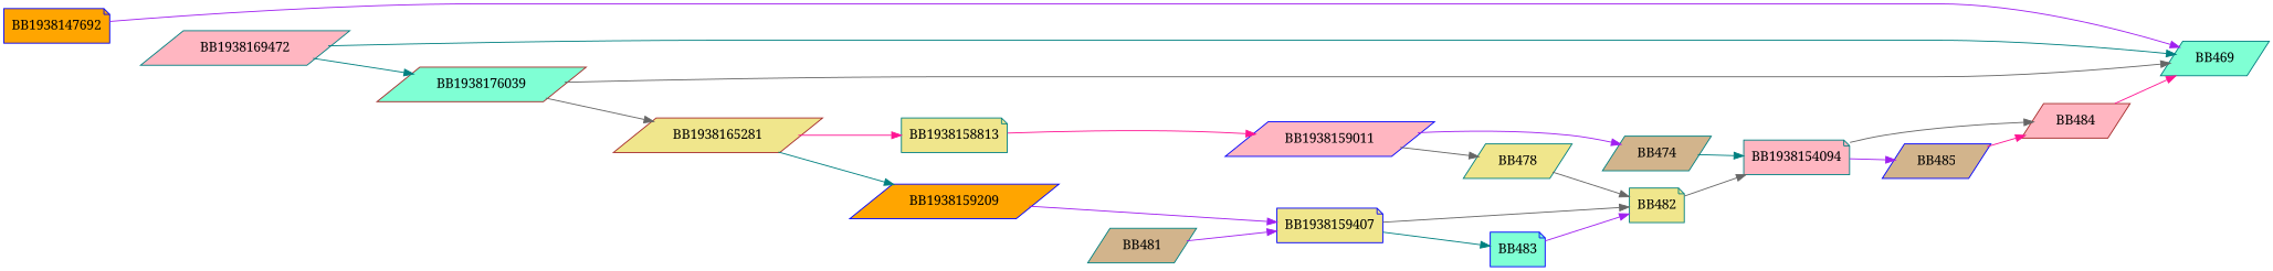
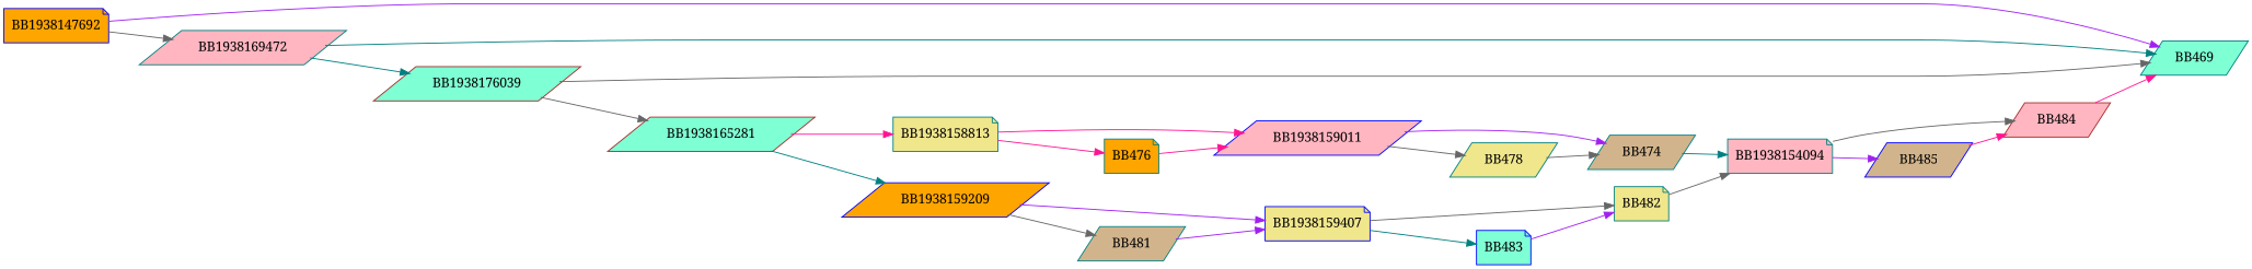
  digraph {
    fontname="Noto Serif"
    rankdir=LR
    node [color=teal fillcolor=khaki fontname="Noto Serif" shape=parallelogram style=filled]
    edge [color=gray40 fontname="Noto Serif"]
    BB1938147692 [color=blue fillcolor=orange shape=note]
    BB469 [fillcolor=aquamarine]
    BB1938169472 [fillcolor=lightpink]
    BB1938176039 [color=brown fillcolor=aquamarine]
-   BB1938165281 [color=brown]
+   BB1938165281 [color=brown fillcolor=aquamarine]
    BB1938158813 [shape=note]
    BB1938159209 [color=blue fillcolor=orange]
    BB1938159011 [color=blue fillcolor=lightpink]
+   BB476 [fillcolor=orange shape=note]
    BB1938159407 [color=blue shape=note]
    BB481 [fillcolor=tan]
    n12 [fillcolor=tan label=BB474]
    BB478
    BB482 [shape=note]
    BB483 [color=blue fillcolor=aquamarine shape=note]
    BB1938154094 [fillcolor=lightpink shape=note]
    BB484 [color=brown fillcolor=lightpink]
    BB485 [color=blue fillcolor=tan]
    BB1938147692 -> BB469 [color=purple]
+   BB1938147692 -> BB1938169472
    BB1938169472 -> BB469 [color=teal]
    BB1938169472 -> BB1938176039 [color=teal]
    BB1938176039 -> BB469
    BB1938176039 -> BB1938165281
    BB1938165281 -> BB1938158813 [color=deeppink]
    BB1938165281 -> BB1938159209 [color=teal]
    BB1938158813 -> BB1938159011 [color=deeppink]
+   BB1938158813 -> BB476 [color=deeppink]
    BB1938159209 -> BB1938159407 [color=purple]
+   BB1938159209 -> BB481
    BB1938159011 -> n12 [color=purple]
    BB1938159011 -> BB478
+   BB476 -> BB1938159011 [color=deeppink]
    BB1938159407 -> BB482
    BB1938159407 -> BB483 [color=teal]
    BB481 -> BB1938159407 [color=purple]
    n12 -> BB1938154094 [color=teal]
-   BB478 -> BB482
+   BB478 -> n12
    BB482 -> BB1938154094
    BB483 -> BB482 [color=purple]
    BB1938154094 -> BB484
    BB1938154094 -> BB485 [color=purple]
    BB484 -> BB469 [color=deeppink]
    BB485 -> BB484 [color=deeppink]
  }
